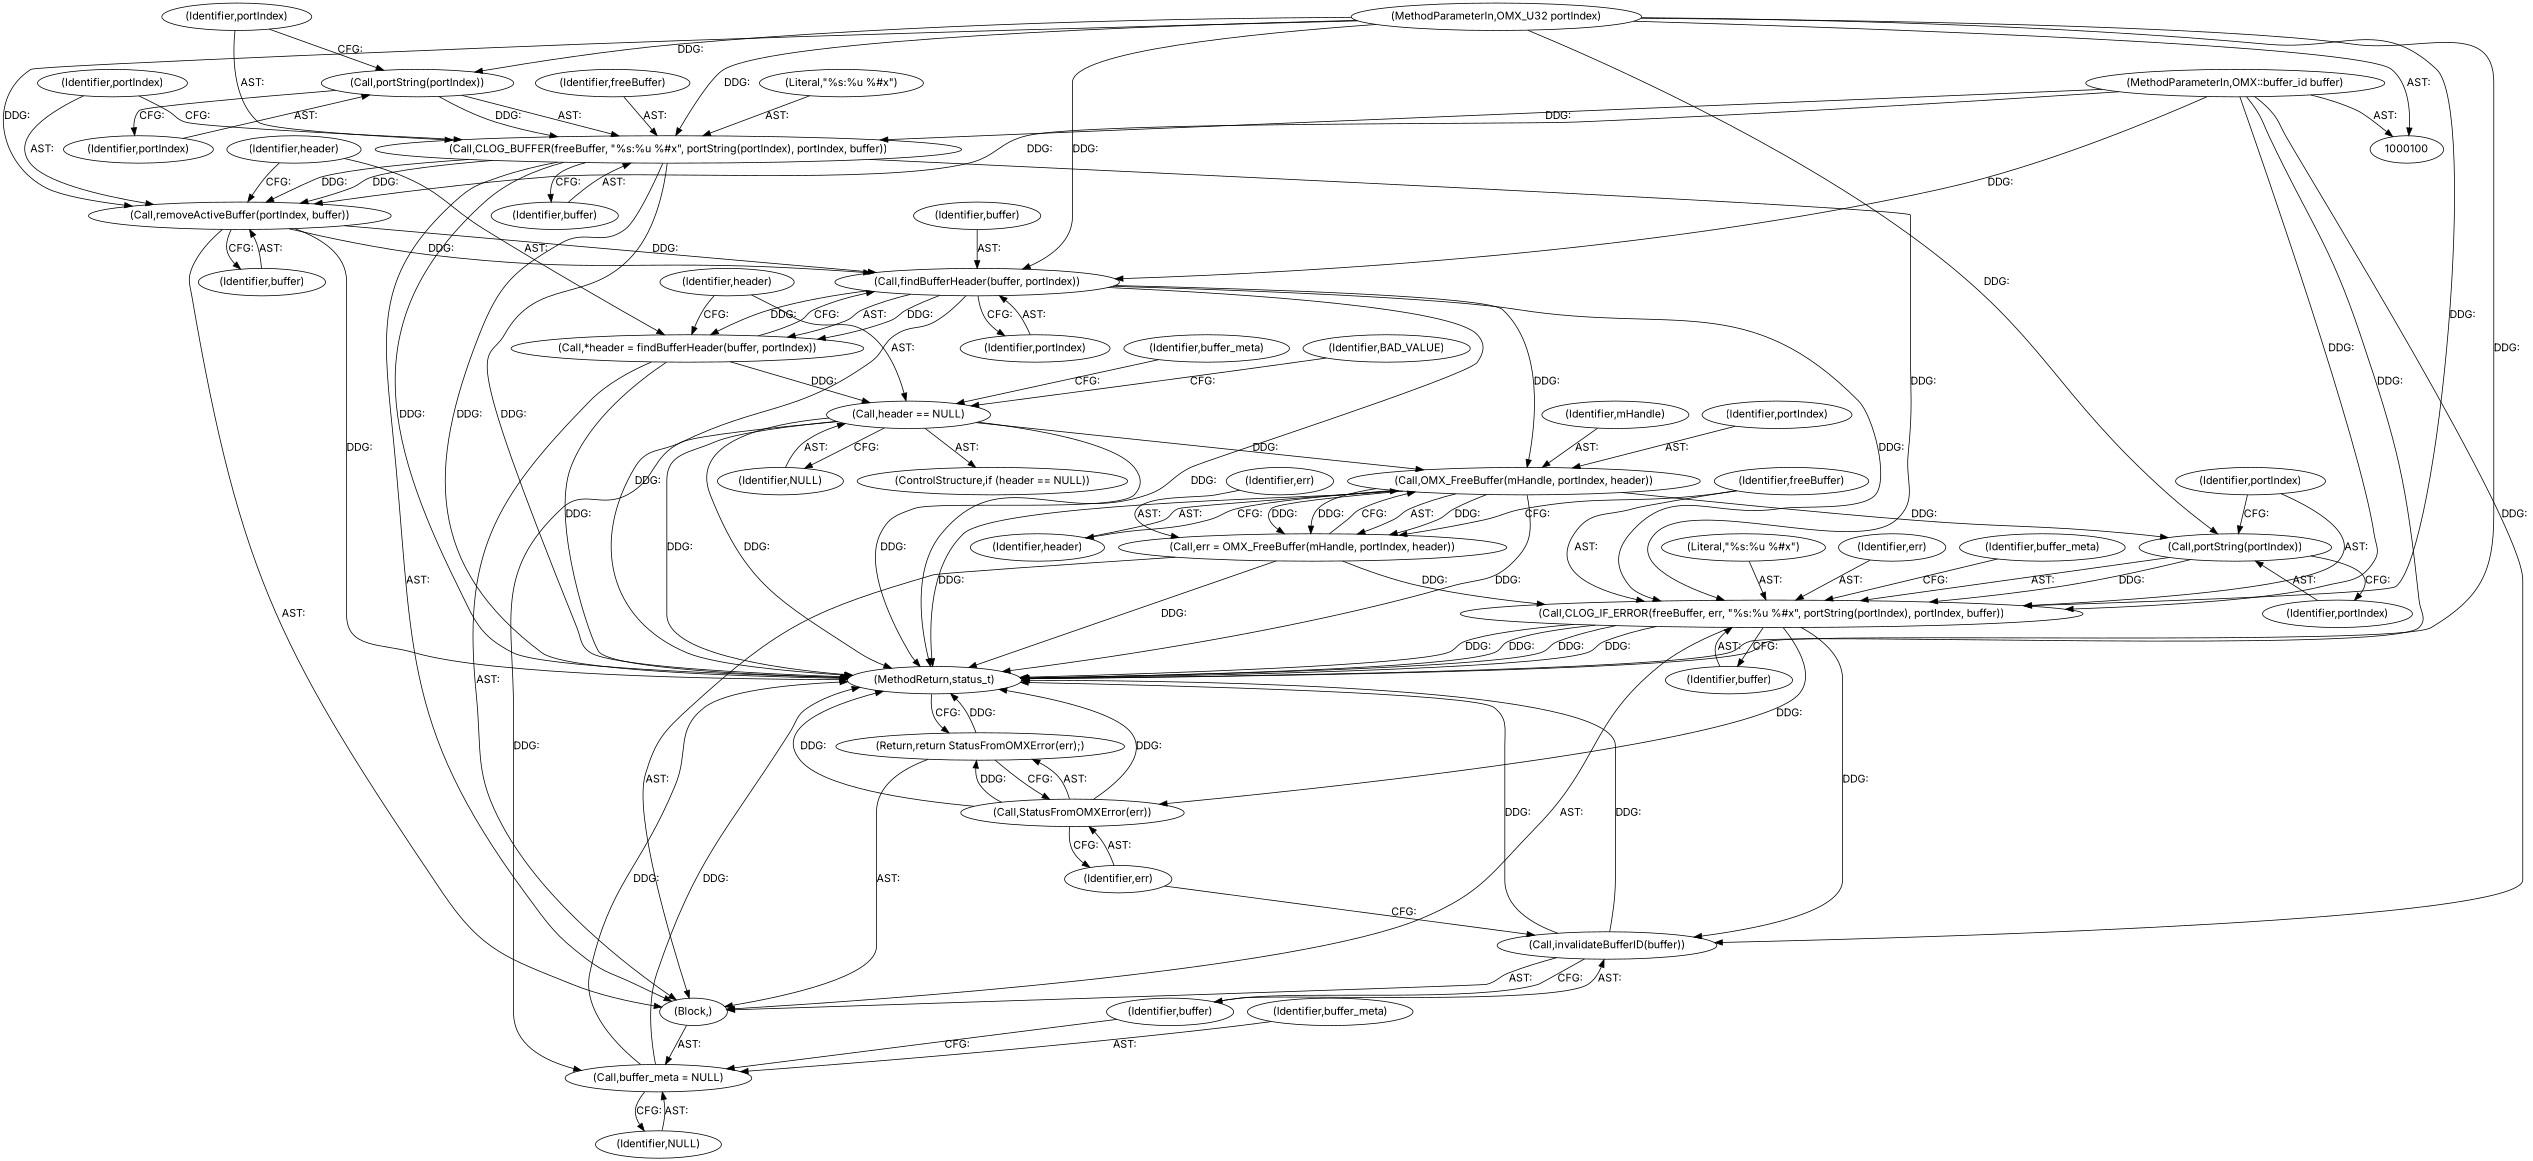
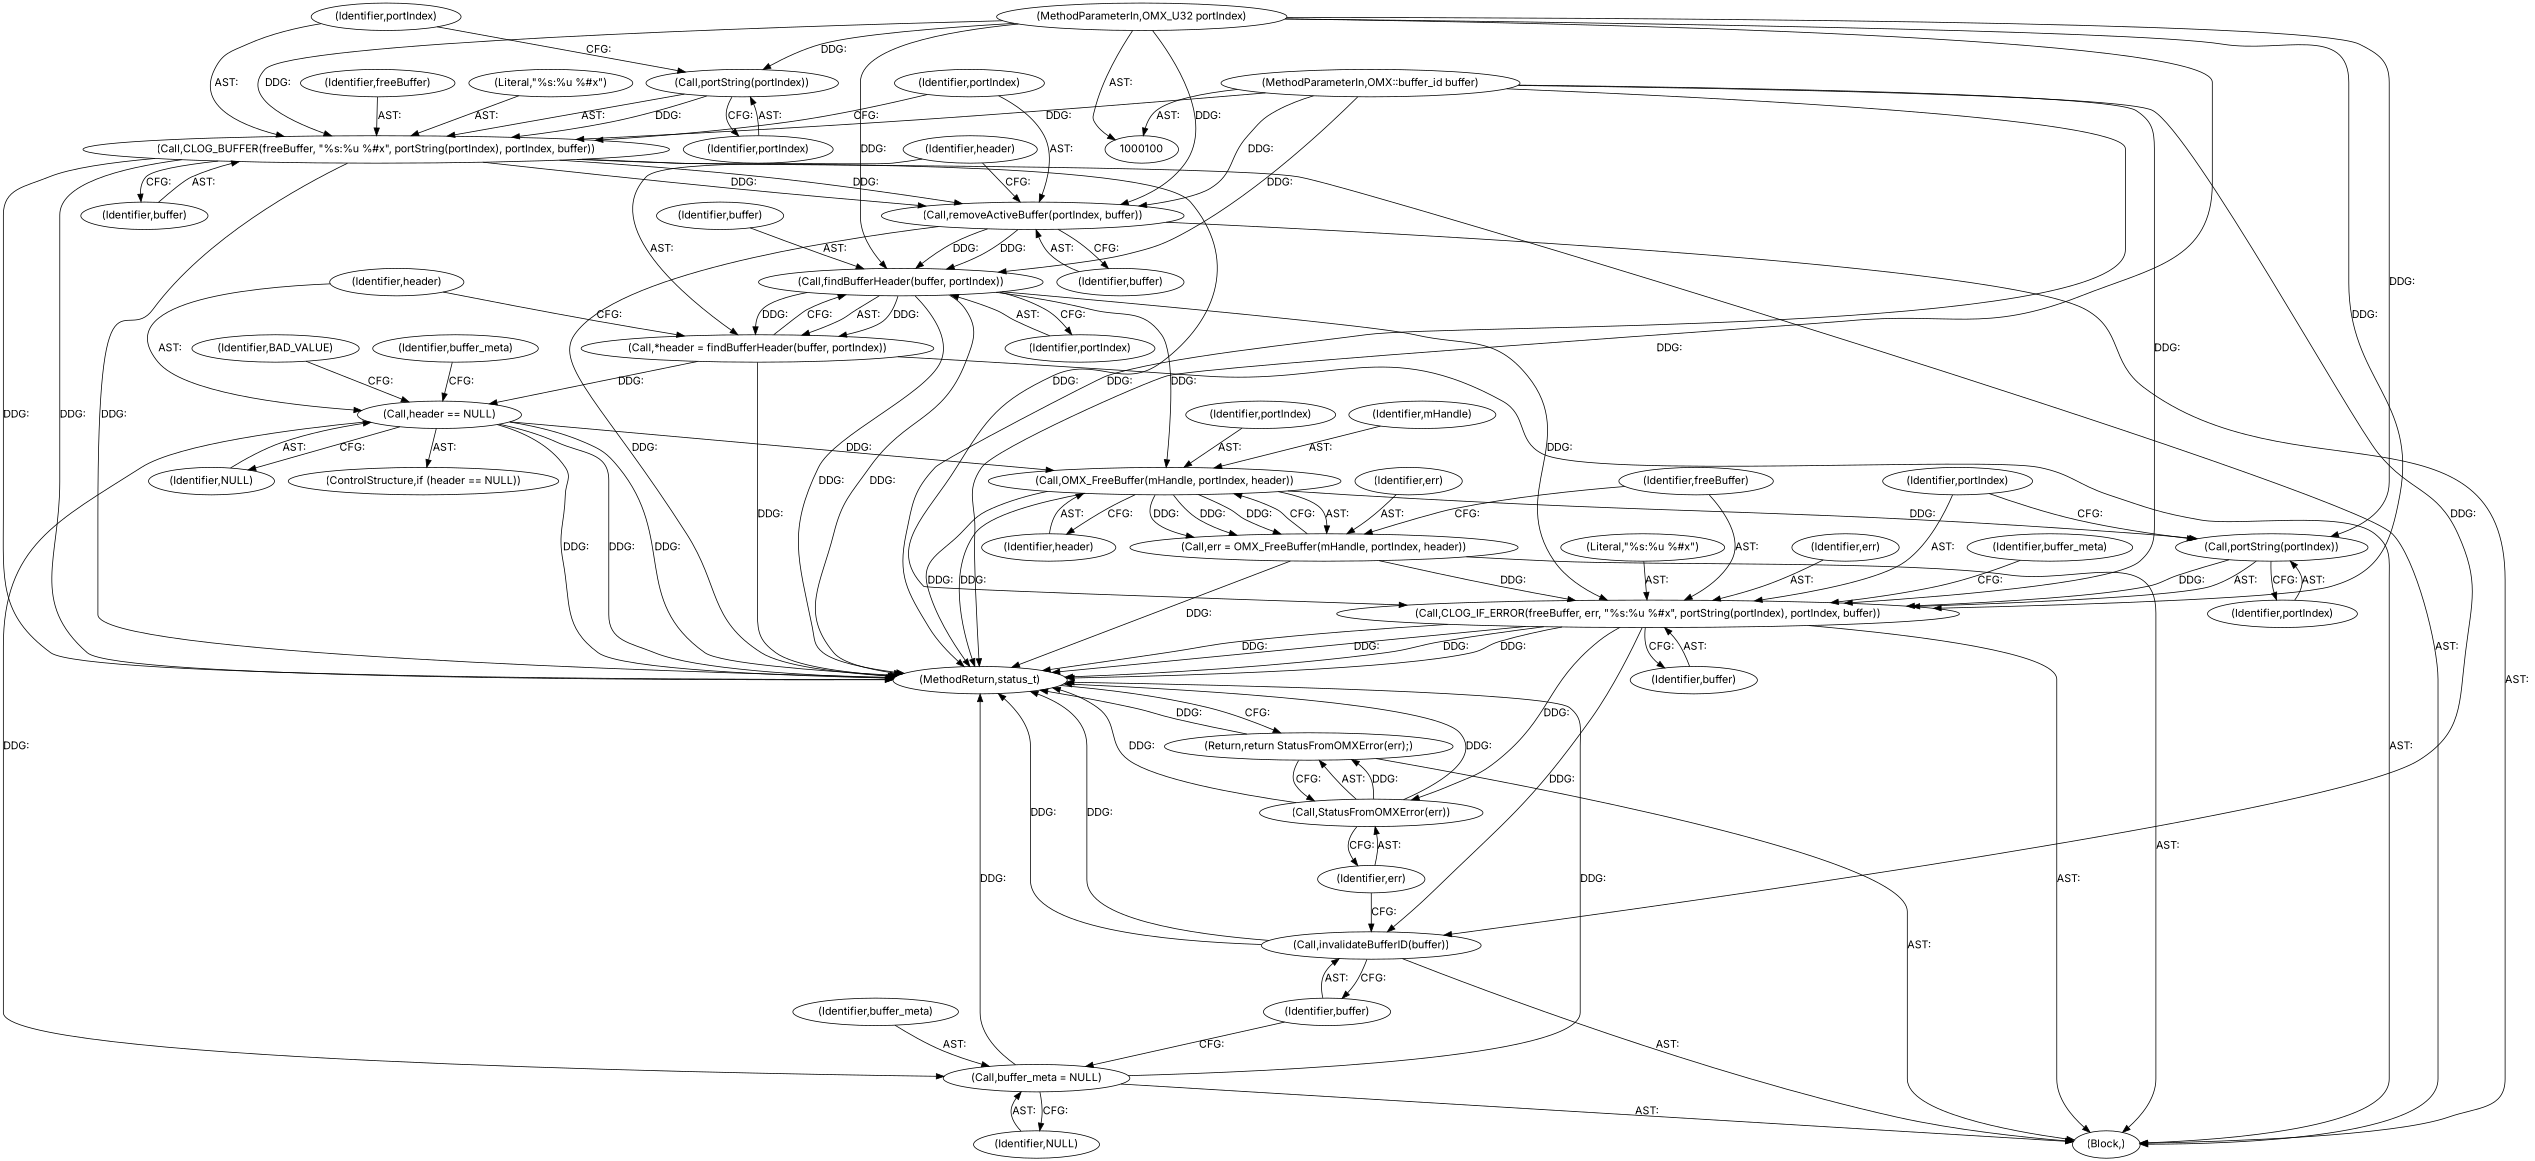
  digraph {
    fontname=Inter
    node [fontname=Inter]
    edge [fontname=Inter]
    n1 [label="(Call,removeActiveBuffer(portIndex, buffer))"]
    n2 [label="(Call,findBufferHeader(buffer, portIndex))"]
    n3 [label="(MethodReturn,status_t)"]
    n4 [label="(Identifier,buffer)"]
    n5 [label="(Block,)"]
    n6 [label="(Call,CLOG_IF_ERROR(freeBuffer, err, \"%s:%u %#x\", portString(portIndex), portIndex, buffer))"]
    n7 [label="(Call,OMX_FreeBuffer(mHandle, portIndex, header))"]
    n8 [label="(Call,*header = findBufferHeader(buffer, portIndex))"]
    n9 [label="(Identifier,portIndex)"]
    n10 [label="(Return,return StatusFromOMXError(err);)"]
    n11 [label="(Call,CLOG_BUFFER(freeBuffer, \"%s:%u %#x\", portString(portIndex), portIndex, buffer))"]
    n12 [label="(Identifier,buffer)"]
    n13 [label="(Call,invalidateBufferID(buffer))"]
    n14 [label="(Call,StatusFromOMXError(err))"]
    n15 [label="(Identifier,buffer)"]
    n16 [label="(Call,portString(portIndex))"]
    n17 [label="(Identifier,portIndex)"]
    n18 [label="(MethodParameterIn,OMX_U32 portIndex)"]
    n19 [label="(Call,portString(portIndex))"]
    1000100
    n21 [label="(Call,err = OMX_FreeBuffer(mHandle, portIndex, header))"]
    n22 [label="(Identifier,header)"]
    n23 [label="(Identifier,portIndex)"]
    n24 [label="(MethodParameterIn,OMX::buffer_id buffer)"]
    n25 [label="(Identifier,buffer)"]
    n26 [label="(Call,header == NULL)"]
    n27 [label="(Call,buffer_meta = NULL)"]
    n28 [label="(Identifier,NULL)"]
    n29 [label="(ControlStructure,if (header == NULL))"]
    n30 [label="(Identifier,NULL)"]
    n31 [label="(Identifier,err)"]
    n32 [label="(Identifier,header)"]
    n33 [label="(Identifier,portIndex)"]
    n34 [label="(Identifier,buffer_meta)"]
    n35 [label="(Literal,\"%s:%u %#x\")"]
    n36 [label="(Identifier,err)"]
    n37 [label="(Identifier,mHandle)"]
    n38 [label="(Identifier,buffer)"]
    n39 [label="(Identifier,freeBuffer)"]
    n40 [label="(Identifier,buffer_meta)"]
    n41 [label="(Identifier,BAD_VALUE)"]
    n42 [label="(Identifier,err)"]
    n43 [label="(Identifier,header)"]
    n44 [label="(Identifier,freeBuffer)"]
    n45 [label="(Identifier,portIndex)"]
    n46 [label="(Identifier,portIndex)"]
    n47 [label="(Identifier,portIndex)"]
    n48 [label="(Literal,\"%s:%u %#x\")"]
    n49 [label="(Identifier,buffer_meta)"]
    n1 -> n2 [label="DDG: "]
    n1 -> n2 [label="DDG: "]
    n1 -> n3 [label="DDG: "]
    n1 -> n4 [label="CFG: "]
    n1 -> n5 [label="AST: "]
    n2 -> n3 [label="DDG: "]
    n2 -> n3 [label="DDG: "]
    n2 -> n6 [label="DDG: "]
    n2 -> n7 [label="DDG: "]
    n2 -> n8 [label="AST: "]
    n2 -> n8 [label="DDG: "]
    n2 -> n8 [label="DDG: "]
    n2 -> n9 [label="CFG: "]
    n3 -> n10 [label="CFG: "]
    n4 -> n1 [label="AST: "]
    n6 -> n3 [label="DDG: "]
    n6 -> n3 [label="DDG: "]
    n6 -> n3 [label="DDG: "]
    n6 -> n3 [label="DDG: "]
    n6 -> n5 [label="AST: "]
    n6 -> n13 [label="DDG: "]
    n6 -> n14 [label="DDG: "]
    n6 -> n15 [label="CFG: "]
    n7 -> n3 [label="DDG: "]
    n7 -> n3 [label="DDG: "]
    n7 -> n19 [label="DDG: "]
    n7 -> n21 [label="AST: "]
    n7 -> n21 [label="DDG: "]
    n7 -> n21 [label="DDG: "]
    n7 -> n21 [label="DDG: "]
    n7 -> n22 [label="CFG: "]
    n8 -> n2 [label="CFG: "]
    n8 -> n3 [label="DDG: "]
    n8 -> n5 [label="AST: "]
    n8 -> n26 [label="DDG: "]
    n9 -> n2 [label="AST: "]
    n10 -> n3 [label="DDG: "]
    n10 -> n5 [label="AST: "]
    n10 -> n14 [label="CFG: "]
    n11 -> n1 [label="DDG: "]
    n11 -> n1 [label="DDG: "]
    n11 -> n3 [label="DDG: "]
    n11 -> n3 [label="DDG: "]
    n11 -> n3 [label="DDG: "]
    n11 -> n5 [label="AST: "]
    n11 -> n6 [label="DDG: "]
    n11 -> n12 [label="CFG: "]
    n12 -> n11 [label="AST: "]
    n13 -> n3 [label="DDG: "]
    n13 -> n3 [label="DDG: "]
    n13 -> n5 [label="AST: "]
    n13 -> n25 [label="CFG: "]
    n14 -> n3 [label="DDG: "]
    n14 -> n3 [label="DDG: "]
    n14 -> n10 [label="AST: "]
    n14 -> n10 [label="DDG: "]
    n14 -> n31 [label="CFG: "]
    n15 -> n6 [label="AST: "]
    n16 -> n11 [label="AST: "]
    n16 -> n11 [label="DDG: "]
    n16 -> n17 [label="CFG: "]
    n17 -> n16 [label="AST: "]
    n18 -> n1 [label="DDG: "]
    n18 -> n2 [label="DDG: "]
    n18 -> n3 [label="DDG: "]
    n18 -> n6 [label="DDG: "]
    n18 -> n11 [label="DDG: "]
    n18 -> n16 [label="DDG: "]
    n18 -> n19 [label="DDG: "]
    n18 -> 1000100 [label="AST: "]
    n19 -> n6 [label="AST: "]
    n19 -> n6 [label="DDG: "]
    n19 -> n23 [label="CFG: "]
    n21 -> n3 [label="DDG: "]
    n21 -> n5 [label="AST: "]
    n21 -> n6 [label="DDG: "]
    n21 -> n7 [label="CFG: "]
    n22 -> n7 [label="AST: "]
    n23 -> n19 [label="AST: "]
    n24 -> n1 [label="DDG: "]
    n24 -> n2 [label="DDG: "]
    n24 -> n3 [label="DDG: "]
    n24 -> n6 [label="DDG: "]
    n24 -> n11 [label="DDG: "]
    n24 -> n13 [label="DDG: "]
    n24 -> 1000100 [label="AST: "]
    n25 -> n13 [label="AST: "]
    n25 -> n27 [label="CFG: "]
    n26 -> n3 [label="DDG: "]
    n26 -> n3 [label="DDG: "]
    n26 -> n3 [label="DDG: "]
    n26 -> n7 [label="DDG: "]
    n26 -> n27 [label="DDG: "]
    n26 -> n28 [label="CFG: "]
    n26 -> n29 [label="AST: "]
    n27 -> n3 [label="DDG: "]
    n27 -> n3 [label="DDG: "]
-   n5 -> n27 [label="AST: "]
+   n27 -> n5 [label="AST: "]
    n27 -> n30 [label="CFG: "]
    n28 -> n26 [label="AST: "]
    n30 -> n27 [label="AST: "]
    n31 -> n13 [label="CFG: "]
    n31 -> n14 [label="AST: "]
    n32 -> n8 [label="CFG: "]
    n32 -> n26 [label="AST: "]
    n33 -> n1 [label="AST: "]
    n33 -> n11 [label="CFG: "]
    n34 -> n26 [label="CFG: "]
    n35 -> n6 [label="AST: "]
    n36 -> n6 [label="AST: "]
    n37 -> n7 [label="AST: "]
    n38 -> n2 [label="AST: "]
    n39 -> n6 [label="AST: "]
    n39 -> n21 [label="CFG: "]
    n40 -> n6 [label="CFG: "]
    n41 -> n26 [label="CFG: "]
    n42 -> n21 [label="AST: "]
    n43 -> n1 [label="CFG: "]
    n43 -> n8 [label="AST: "]
    n44 -> n11 [label="AST: "]
    n45 -> n6 [label="AST: "]
    n45 -> n19 [label="CFG: "]
    n46 -> n11 [label="AST: "]
    n46 -> n16 [label="CFG: "]
    n47 -> n7 [label="AST: "]
    n48 -> n11 [label="AST: "]
    n49 -> n27 [label="AST: "]
  }
